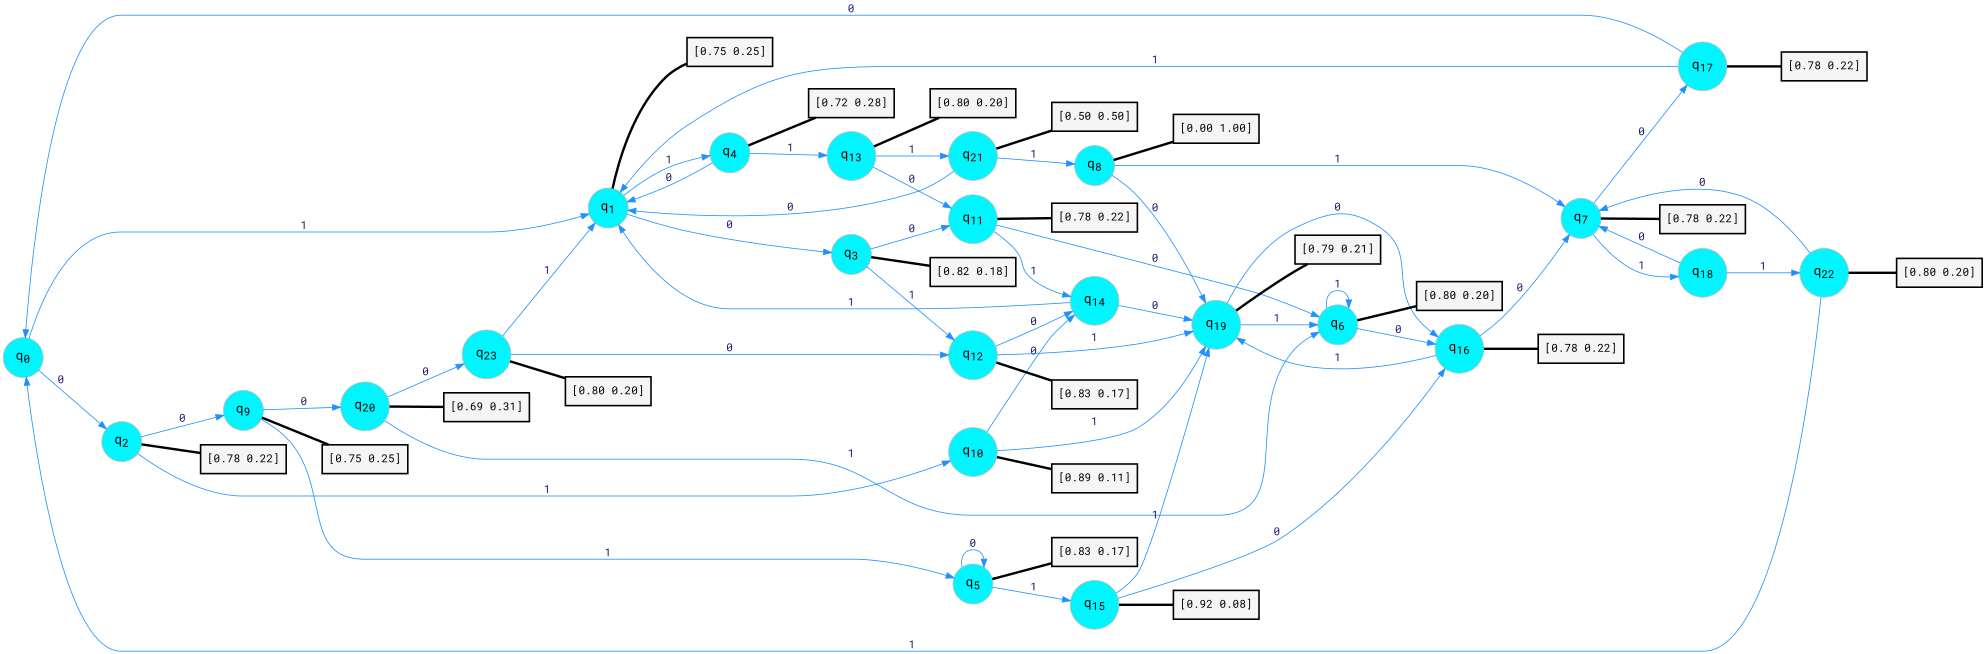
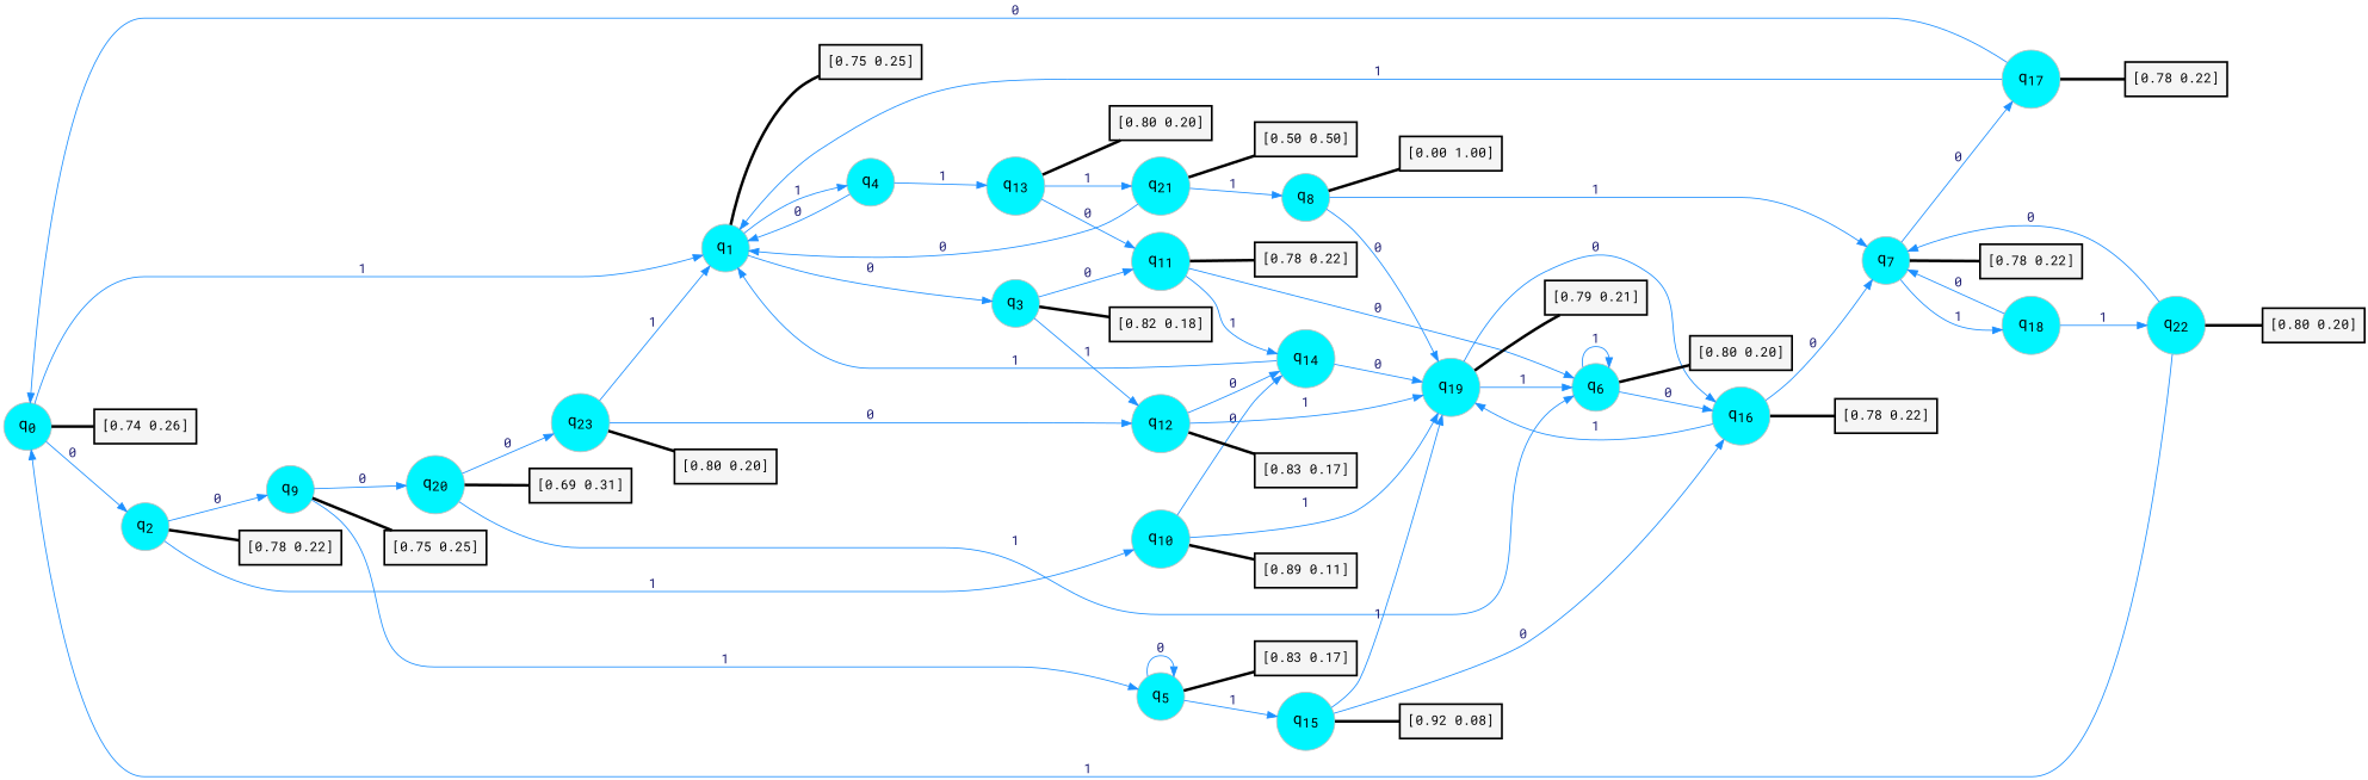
  digraph {
    fontname="Roboto Mono"
    rankdir=LR
    node [color=gray fillcolor=turquoise1 fontcolor=black fontname="Roboto Mono" fontsize=16 fontweight=bold shape=circle style=filled]
    edge [arrowsize=1 color=dodgerblue1 fontcolor=midnightblue fontname="Roboto Mono" fontweight=bold penwidth=1 style=solid weight=20]
    n1 [label=<q<SUB>0</SUB>>]
    n2 [label=<q<SUB>1</SUB>>]
    n3 [label=<q<SUB>2</SUB>>]
+   n4 [color=black fillcolor=whitesmoke fontsize=14 label="[0.74 0.26]" penwidth=2 shape=box]
    n5 [label=<q<SUB>3</SUB>>]
    n6 [label=<q<SUB>4</SUB>>]
    n7 [color=black fillcolor=whitesmoke fontsize=14 label="[0.75 0.25]" penwidth=2 shape=box]
    n8 [label=<q<SUB>9</SUB>>]
    n9 [label=<q<SUB>10</SUB>>]
    n10 [color=black fillcolor=whitesmoke fontsize=14 label="[0.78 0.22]" penwidth=2 shape=box]
    n11 [label=<q<SUB>11</SUB>>]
    n12 [label=<q<SUB>12</SUB>>]
    n13 [color=black fillcolor=whitesmoke fontsize=14 label="[0.82 0.18]" penwidth=2 shape=box]
    n14 [label=<q<SUB>13</SUB>>]
-   n15 [color=black fillcolor=whitesmoke fontsize=14 label="[0.72 0.28]" penwidth=2 shape=box]
    n16 [label=<q<SUB>5</SUB>>]
    n17 [label=<q<SUB>20</SUB>>]
    n18 [color=black fillcolor=whitesmoke fontsize=14 label="[0.75 0.25]" penwidth=2 shape=box]
    n19 [label=<q<SUB>19</SUB>>]
    n20 [label=<q<SUB>14</SUB>>]
    n21 [color=black fillcolor=whitesmoke fontsize=14 label="[0.89 0.11]" penwidth=2 shape=box]
    n22 [label=<q<SUB>6</SUB>>]
    n23 [color=black fillcolor=whitesmoke fontsize=14 label="[0.78 0.22]" penwidth=2 shape=box]
    n24 [color=black fillcolor=whitesmoke fontsize=14 label="[0.83 0.17]" penwidth=2 shape=box]
    n25 [label=<q<SUB>21</SUB>>]
    n26 [color=black fillcolor=whitesmoke fontsize=14 label="[0.80 0.20]" penwidth=2 shape=box]
    n27 [label=<q<SUB>15</SUB>>]
    n28 [color=black fillcolor=whitesmoke fontsize=14 label="[0.83 0.17]" penwidth=2 shape=box]
    n29 [label=<q<SUB>16</SUB>>]
    n30 [color=black fillcolor=whitesmoke fontsize=14 label="[0.92 0.08]" penwidth=2 shape=box]
    n31 [color=black fillcolor=whitesmoke fontsize=14 label="[0.80 0.20]" penwidth=2 shape=box]
    n32 [label=<q<SUB>7</SUB>>]
    n33 [color=black fillcolor=whitesmoke fontsize=14 label="[0.78 0.22]" penwidth=2 shape=box]
    n34 [label=<q<SUB>17</SUB>>]
    n35 [label=<q<SUB>18</SUB>>]
    n36 [color=black fillcolor=whitesmoke fontsize=14 label="[0.78 0.22]" penwidth=2 shape=box]
    n37 [color=black fillcolor=whitesmoke fontsize=14 label="[0.78 0.22]" penwidth=2 shape=box]
    n38 [label=<q<SUB>22</SUB>>]
    n39 [label=<q<SUB>8</SUB>>]
    n40 [color=black fillcolor=whitesmoke fontsize=14 label="[0.00 1.00]" penwidth=2 shape=box]
    n41 [color=black fillcolor=whitesmoke fontsize=14 label="[0.79 0.21]" penwidth=2 shape=box]
    n42 [label=<q<SUB>23</SUB>>]
    n43 [color=black fillcolor=whitesmoke fontsize=14 label="[0.69 0.31]" penwidth=2 shape=box]
    n44 [color=black fillcolor=whitesmoke fontsize=14 label="[0.50 0.50]" penwidth=2 shape=box]
    n45 [color=black fillcolor=whitesmoke fontsize=14 label="[0.80 0.20]" penwidth=2 shape=box]
    n46 [color=black fillcolor=whitesmoke fontsize=14 label="[0.80 0.20]" penwidth=2 shape=box]
    n1 -> n2 [label=1]
    n1 -> n3 [label=0]
+   n1 -> n4 [arrowhead=none color=black penwidth=3]
    n2 -> n5 [label=0]
    n2 -> n6 [label=1]
    n2 -> n7 [arrowhead=none color=black penwidth=3]
    n3 -> n8 [label=0]
    n3 -> n9 [label=1]
    n3 -> n10 [arrowhead=none color=black penwidth=3]
    n5 -> n11 [label=0]
    n5 -> n12 [label=1]
    n5 -> n13 [arrowhead=none color=black penwidth=3]
    n6 -> n2 [label=0]
    n6 -> n14 [label=1]
-   n6 -> n15 [arrowhead=none color=black penwidth=3]
    n8 -> n16 [label=1]
    n8 -> n17 [label=0]
    n8 -> n18 [arrowhead=none color=black penwidth=3]
    n9 -> n19 [label=1]
    n9 -> n20 [label=0]
    n9 -> n21 [arrowhead=none color=black penwidth=3]
    n11 -> n20 [label=1]
    n11 -> n22 [label=0]
    n11 -> n23 [arrowhead=none color=black penwidth=3]
    n12 -> n19 [label=1]
    n12 -> n20 [label=0]
    n12 -> n24 [arrowhead=none color=black penwidth=3]
    n14 -> n11 [label=0]
    n14 -> n25 [label=1]
    n14 -> n26 [arrowhead=none color=black penwidth=3]
    n16 -> n16 [label=0]
    n16 -> n27 [label=1]
    n16 -> n28 [arrowhead=none color=black penwidth=3]
    n17 -> n22 [label=1]
    n17 -> n42 [label=0]
    n17 -> n43 [arrowhead=none color=black penwidth=3]
    n19 -> n22 [label=1]
    n19 -> n29 [label=0]
    n19 -> n41 [arrowhead=none color=black penwidth=3]
    n20 -> n2 [label=1]
    n20 -> n19 [label=0]
    n22 -> n22 [label=1]
    n22 -> n29 [label=0]
    n22 -> n31 [arrowhead=none color=black penwidth=3]
    n25 -> n2 [label=0]
    n25 -> n39 [label=1]
    n25 -> n44 [arrowhead=none color=black penwidth=3]
    n27 -> n19 [label=1]
    n27 -> n29 [label=0]
    n27 -> n30 [arrowhead=none color=black penwidth=3]
    n29 -> n19 [label=1]
    n29 -> n32 [label=0]
    n29 -> n33 [arrowhead=none color=black penwidth=3]
    n32 -> n34 [label=0]
    n32 -> n35 [label=1]
    n32 -> n36 [arrowhead=none color=black penwidth=3]
    n34 -> n1 [label=0]
    n34 -> n2 [label=1]
    n34 -> n37 [arrowhead=none color=black penwidth=3]
    n35 -> n32 [label=0]
    n35 -> n38 [label=1]
    n38 -> n1 [label=1]
    n38 -> n32 [label=0]
    n38 -> n45 [arrowhead=none color=black penwidth=3]
    n39 -> n19 [label=0]
    n39 -> n32 [label=1]
    n39 -> n40 [arrowhead=none color=black penwidth=3]
    n42 -> n2 [label=1]
    n42 -> n12 [label=0]
    n42 -> n46 [arrowhead=none color=black penwidth=3]
  }
